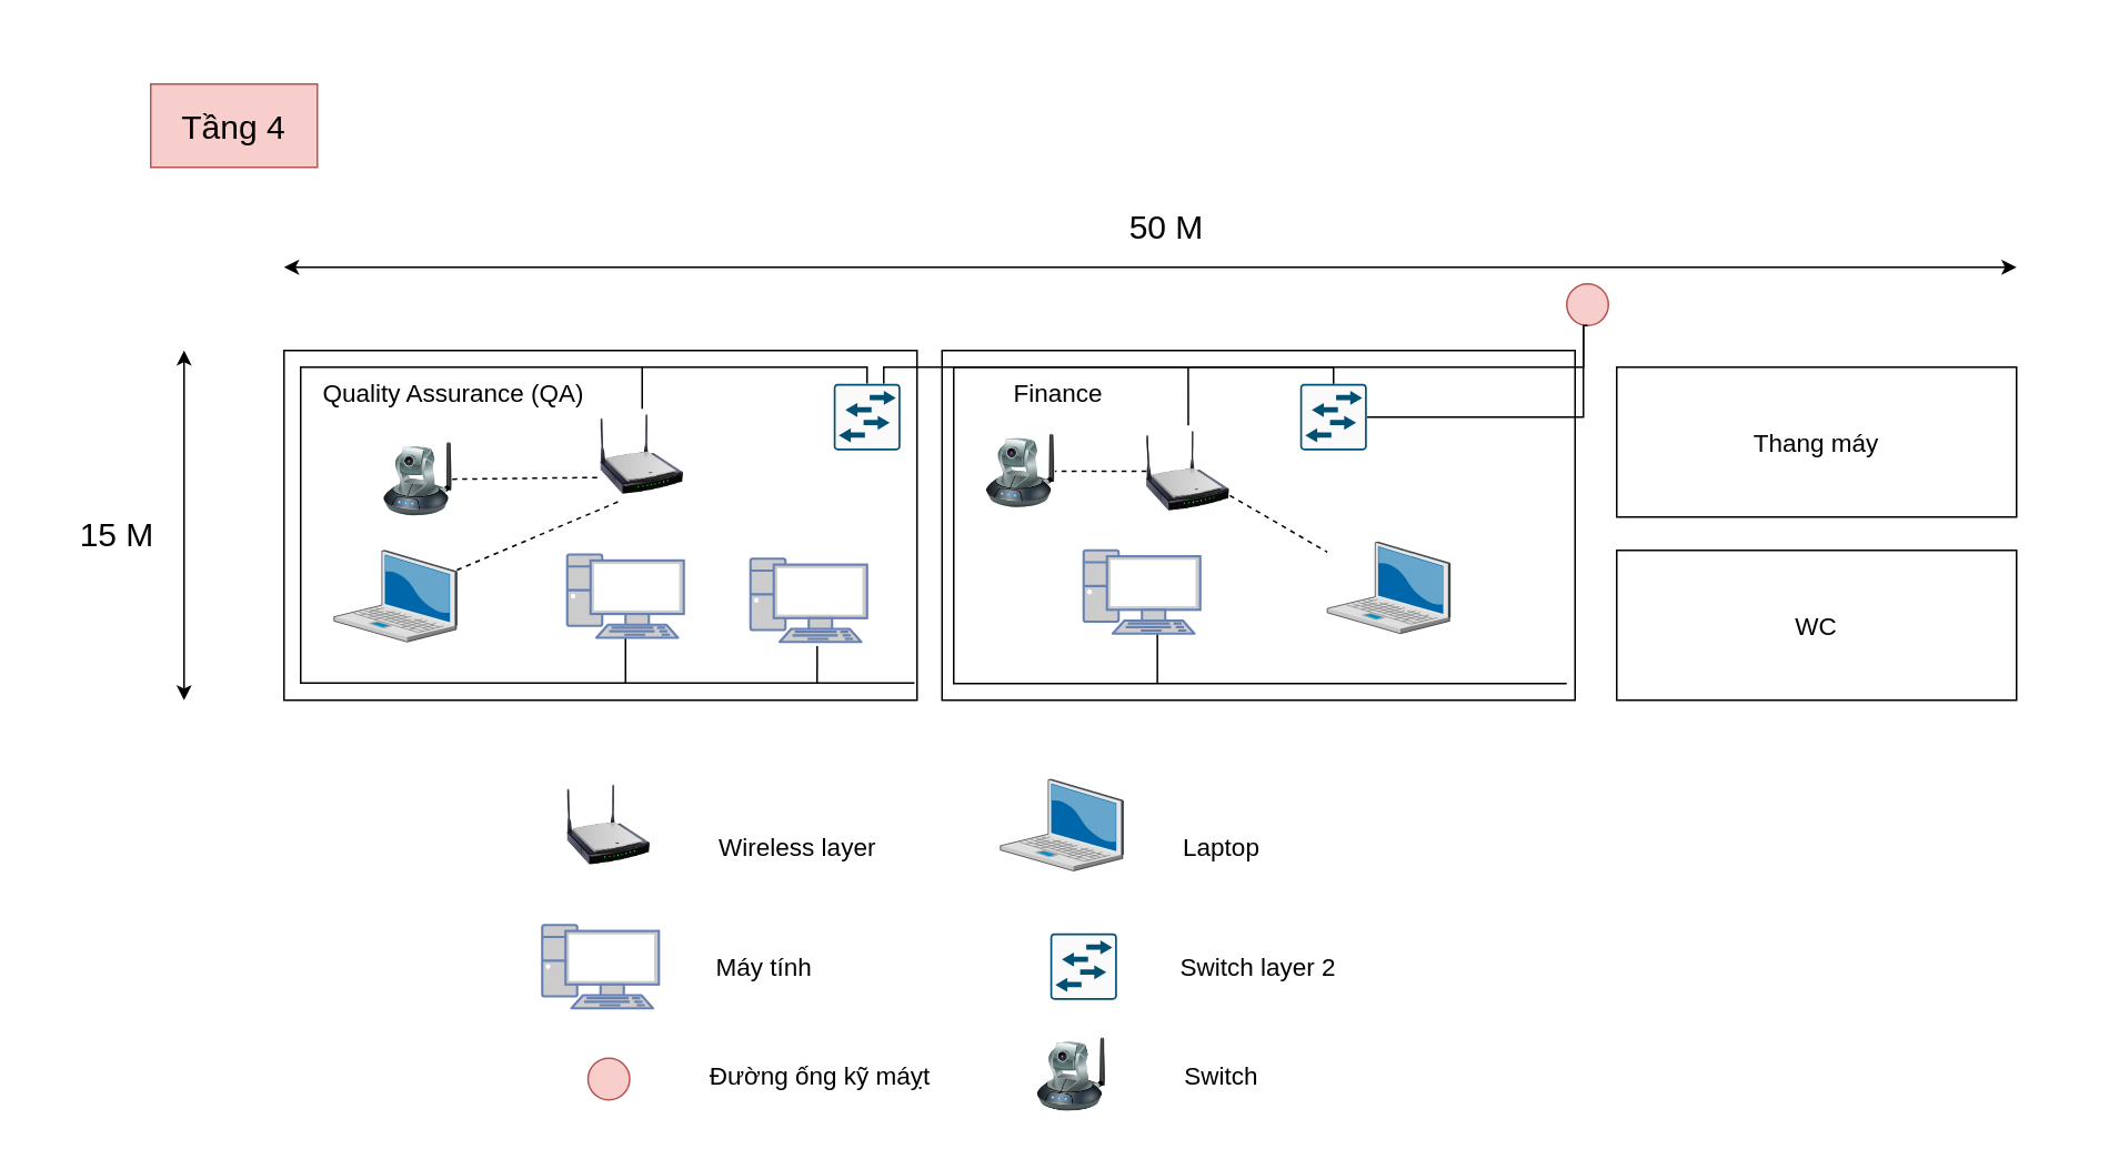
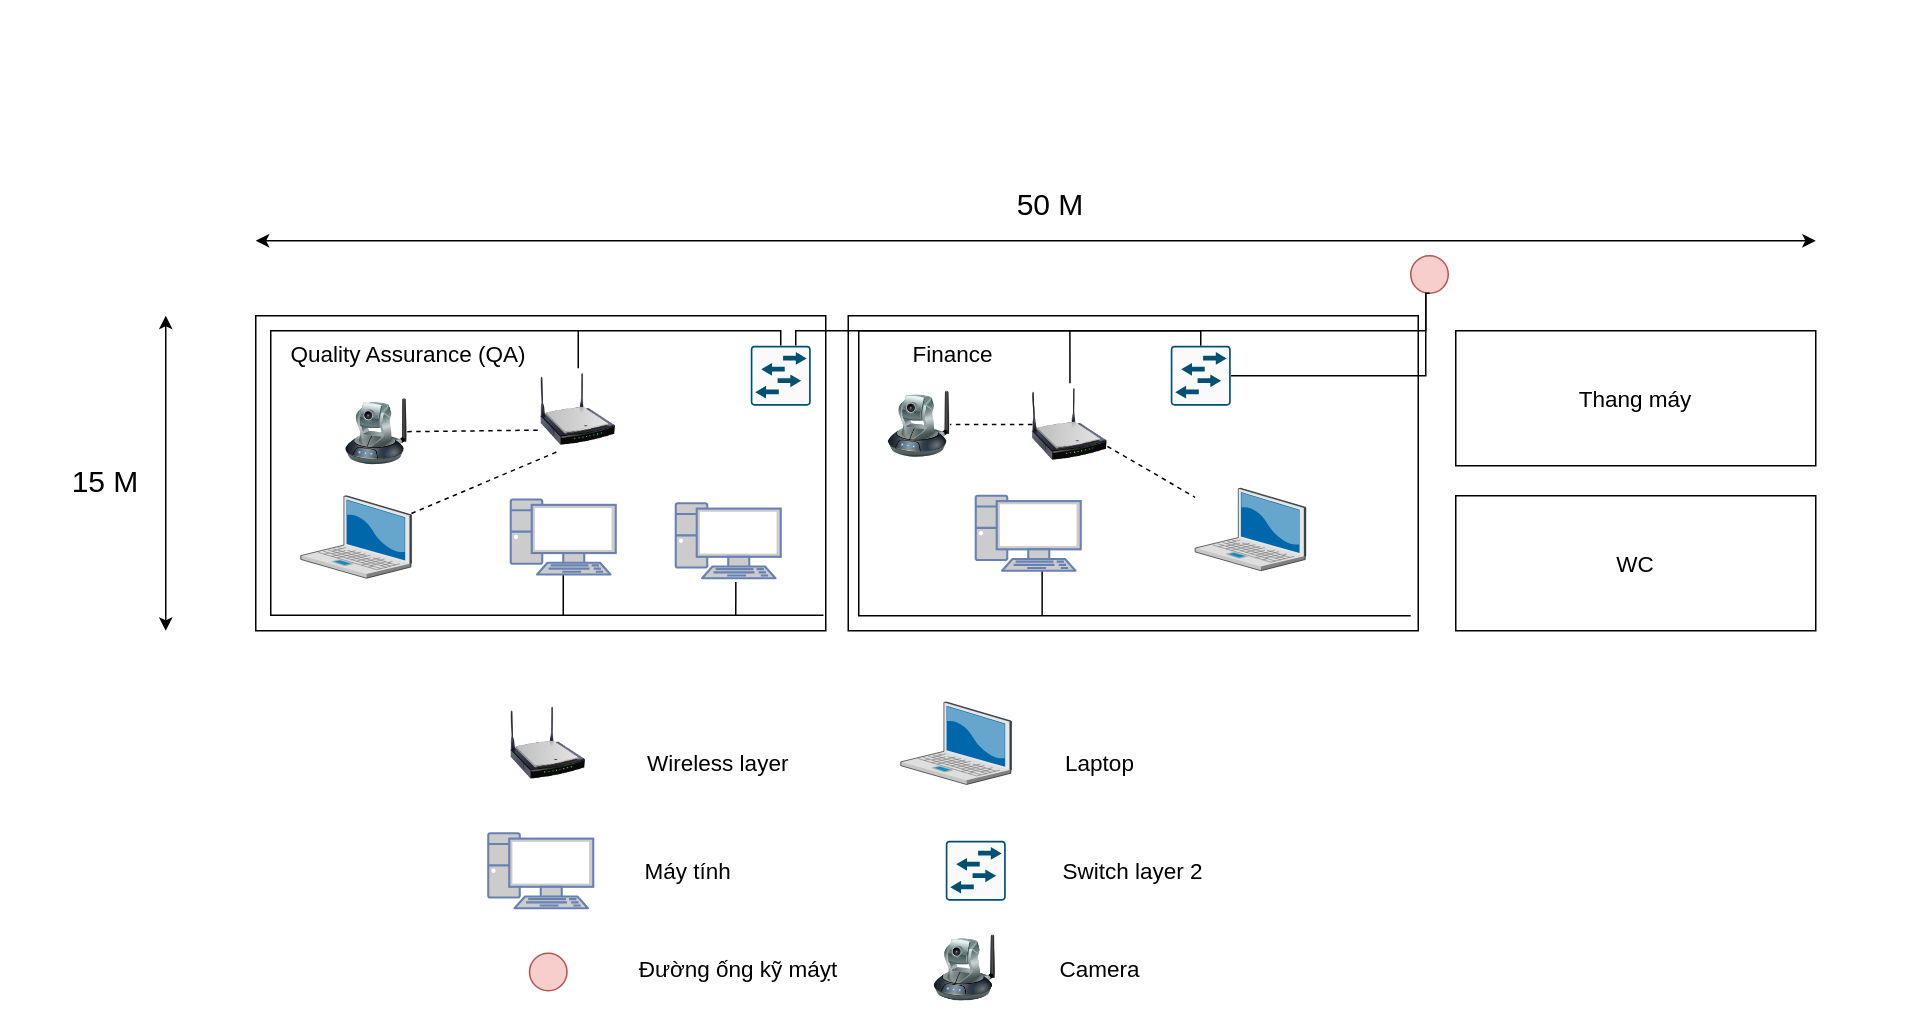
  <mxCell id="0" />
  <mxCell id="1" parent="0" />
  <mxCell id="2" value="" style="rounded=0;whiteSpace=wrap;html=1;" parent="1" vertex="1"><mxGeometry x="170" y="210" width="380" height="210" as="geometry" /></mxCell>
  <mxCell id="3" value="" style="rounded=0;whiteSpace=wrap;html=1;" parent="1" vertex="1"><mxGeometry x="970" y="220" width="240" height="90" as="geometry" /></mxCell>
  <mxCell id="4" value="" style="rounded=0;whiteSpace=wrap;html=1;" parent="1" vertex="1"><mxGeometry x="970" y="330" width="240" height="90" as="geometry" /></mxCell>
  <mxCell id="5" value="" style="endArrow=classic;startArrow=classic;html=1;rounded=0;" parent="1" edge="1"><mxGeometry width="50" height="50" relative="1" as="geometry"><mxPoint x="170" y="160" as="sourcePoint" /><mxPoint x="1210" y="160" as="targetPoint" /></mxGeometry></mxCell>
  <mxCell id="6" value="" style="endArrow=classic;startArrow=classic;html=1;rounded=0;" parent="1" edge="1"><mxGeometry width="50" height="50" relative="1" as="geometry"><mxPoint x="110" y="420" as="sourcePoint" /><mxPoint x="110" y="210" as="targetPoint" /></mxGeometry></mxCell>
  <mxCell id="7" value="&lt;font style=&quot;font-size: 20px;&quot;&gt;50 M&lt;/font&gt;" style="text;html=1;strokeColor=none;fillColor=none;align=center;verticalAlign=middle;whiteSpace=wrap;rounded=0;" parent="1" vertex="1"><mxGeometry x="670" y="120" width="60" height="30" as="geometry" /></mxCell>
  <mxCell id="8" value="&lt;font style=&quot;font-size: 20px;&quot;&gt;15 M&lt;/font&gt;" style="text;html=1;strokeColor=none;fillColor=none;align=center;verticalAlign=middle;whiteSpace=wrap;rounded=0;rotation=0;" parent="1" vertex="1"><mxGeometry x="40" y="305" width="60" height="30" as="geometry" /></mxCell>
  <mxCell id="9" value="&lt;font style=&quot;font-size: 15px;&quot;&gt;Quality Assurance (QA)&lt;/font&gt;" style="text;html=1;strokeColor=none;fillColor=none;align=center;verticalAlign=middle;whiteSpace=wrap;rounded=0;" parent="1" vertex="1"><mxGeometry x="137" y="220" width="270" height="30" as="geometry" /></mxCell>
  <mxCell id="10" value="&lt;font style=&quot;font-size: 15px;&quot;&gt;Thang máy&lt;/font&gt;" style="text;html=1;strokeColor=none;fillColor=none;align=center;verticalAlign=middle;whiteSpace=wrap;rounded=0;" parent="1" vertex="1"><mxGeometry x="990" y="250" width="200" height="30" as="geometry" /></mxCell>
  <mxCell id="11" value="&lt;font style=&quot;font-size: 15px;&quot;&gt;WC&lt;/font&gt;" style="text;html=1;strokeColor=none;fillColor=none;align=center;verticalAlign=middle;whiteSpace=wrap;rounded=0;" parent="1" vertex="1"><mxGeometry x="990" y="360" width="200" height="30" as="geometry" /></mxCell>
- <mxCell id="12" value="&lt;font style=&quot;font-size: 20px;&quot;&gt;Tầng 4&lt;/font&gt;" style="text;html=1;strokeColor=#b85450;fillColor=#f8cecc;align=center;verticalAlign=middle;whiteSpace=wrap;rounded=0;" parent="1" vertex="1"><mxGeometry x="90" y="50" width="100" height="50" as="geometry" /></mxCell>
  <mxCell id="13" value="" style="endArrow=classic;startArrow=classic;html=1;rounded=0;strokeColor=#FFFFFF;" parent="1" edge="1"><mxGeometry width="50" height="50" relative="1" as="geometry"><mxPoint x="700" as="sourcePoint" y="20" /><mxPoint x="700" y="60" as="targetPoint" /></mxGeometry></mxCell>
  <mxCell id="14" value="" style="endArrow=classic;startArrow=classic;html=1;rounded=0;strokeColor=#FFFFFF;" parent="1" edge="1"><mxGeometry width="50" height="50" relative="1" as="geometry"><mxPoint x="720" y="500" as="sourcePoint" /><mxPoint x="720" y="540" as="targetPoint" /></mxGeometry></mxCell>
  <mxCell id="15" value="" style="endArrow=classic;startArrow=classic;html=1;rounded=0;strokeColor=#FFFFFF;" parent="1" edge="1"><mxGeometry width="50" height="50" relative="1" as="geometry"><mxPoint x="20" y="350" as="sourcePoint" /><mxPoint x="50" y="350" as="targetPoint" /></mxGeometry></mxCell>
  <mxCell id="16" value="" style="endArrow=classic;startArrow=classic;html=1;rounded=0;strokeColor=#FFFFFF;" parent="1" edge="1"><mxGeometry width="50" height="50" relative="1" as="geometry"><mxPoint x="1230" y="330" as="sourcePoint" /><mxPoint x="1250" y="330" as="targetPoint" /></mxGeometry></mxCell>
  <mxCell id="17" value="" style="rounded=0;whiteSpace=wrap;html=1;" parent="1" vertex="1"><mxGeometry x="565" y="210" width="380" height="210" as="geometry" /></mxCell>
  <mxCell id="18" value="&lt;font style=&quot;font-size: 15px;&quot;&gt;Finance&lt;/font&gt;" style="text;html=1;strokeColor=none;fillColor=none;align=center;verticalAlign=middle;whiteSpace=wrap;rounded=0;" parent="1" vertex="1"><mxGeometry x="500" y="220" width="270" height="30" as="geometry" /></mxCell>
  <mxCell id="19" style="rounded=0;orthogonalLoop=1;jettySize=auto;html=1;entryX=0.25;entryY=1;entryDx=0;entryDy=0;endArrow=none;endFill=0;dashed=1;strokeWidth=1;" parent="1" source="20" target="27" edge="1"><mxGeometry relative="1" as="geometry" /></mxCell>
  <mxCell id="20" value="" style="verticalLabelPosition=bottom;sketch=0;aspect=fixed;html=1;verticalAlign=top;strokeColor=none;align=center;outlineConnect=0;shape=mxgraph.citrix.laptop_2;" parent="1" vertex="1"><mxGeometry x="200" y="330" width="73.76" height="55" as="geometry" /></mxCell>
  <mxCell id="21" style="edgeStyle=orthogonalEdgeStyle;rounded=0;orthogonalLoop=1;jettySize=auto;html=1;endArrow=none;endFill=0;" parent="1" source="22" edge="1"><mxGeometry relative="1" as="geometry"><mxPoint x="375" y="410" as="targetPoint" /></mxGeometry></mxCell>
  <mxCell id="22" value="" style="fontColor=#0066CC;verticalAlign=top;verticalLabelPosition=bottom;labelPosition=center;align=center;html=1;outlineConnect=0;fillColor=#CCCCCC;strokeColor=#6881B3;gradientColor=none;gradientDirection=north;strokeWidth=2;shape=mxgraph.networks.pc;" parent="1" vertex="1"><mxGeometry x="340" y="332.5" width="70" height="50" as="geometry" /></mxCell>
  <mxCell id="23" style="edgeStyle=orthogonalEdgeStyle;rounded=0;orthogonalLoop=1;jettySize=auto;html=1;entryX=0;entryY=0.5;entryDx=0;entryDy=0;exitX=0.75;exitY=0;exitDx=0;exitDy=0;exitPerimeter=0;" parent="1" source="25" target="28" edge="1"><mxGeometry relative="1" as="geometry"><mxPoint x="870" y="210" as="targetPoint" /><Array as="points"><mxPoint x="530" y="220" /><mxPoint x="950" y="220" /><mxPoint x="950" y="183" /></Array></mxGeometry></mxCell>
  <mxCell id="24" style="edgeStyle=orthogonalEdgeStyle;rounded=0;orthogonalLoop=1;jettySize=auto;html=1;endArrow=none;endFill=0;entryX=0.996;entryY=0.951;entryDx=0;entryDy=0;entryPerimeter=0;" parent="1" source="25" target="2" edge="1"><mxGeometry relative="1" as="geometry"><mxPoint x="540" y="410" as="targetPoint" /><Array as="points"><mxPoint x="520" y="220" /><mxPoint x="180" y="220" /><mxPoint x="180" y="410" /></Array></mxGeometry></mxCell>
  <mxCell id="25" value="" style="sketch=0;points=[[0.015,0.015,0],[0.985,0.015,0],[0.985,0.985,0],[0.015,0.985,0],[0.25,0,0],[0.5,0,0],[0.75,0,0],[1,0.25,0],[1,0.5,0],[1,0.75,0],[0.75,1,0],[0.5,1,0],[0.25,1,0],[0,0.75,0],[0,0.5,0],[0,0.25,0]];verticalLabelPosition=bottom;html=1;verticalAlign=top;aspect=fixed;align=center;pointerEvents=1;shape=mxgraph.cisco19.rect;prIcon=l2_switch;fillColor=#FAFAFA;strokeColor=#005073;" parent="1" vertex="1"><mxGeometry x="500" y="230" width="40" height="40" as="geometry" /></mxCell>
  <mxCell id="26" style="edgeStyle=orthogonalEdgeStyle;rounded=0;orthogonalLoop=1;jettySize=auto;html=1;endArrow=none;endFill=0;" parent="1" source="27" edge="1"><mxGeometry relative="1" as="geometry"><mxPoint x="385" y="220" as="targetPoint" /></mxGeometry></mxCell>
  <mxCell id="27" value="" style="image;html=1;image=img/lib/clip_art/networking/Wireless_Router_N_128x128.png" parent="1" vertex="1"><mxGeometry x="360" y="245" width="50" height="55" as="geometry" /></mxCell>
  <mxCell id="28" value="" style="ellipse;whiteSpace=wrap;html=1;aspect=fixed;fillColor=#f8cecc;strokeColor=#b85450;" parent="1" vertex="1"><mxGeometry x="940" y="170" width="25" height="25" as="geometry" /></mxCell>
  <mxCell id="29" value="" style="image;html=1;image=img/lib/clip_art/networking/Wireless_Router_N_128x128.png" parent="1" vertex="1"><mxGeometry x="340" y="467.5" width="50" height="55" as="geometry" /></mxCell>
  <mxCell id="30" value="&lt;span style=&quot;font-size: 15px;&quot;&gt;Wireless layer&lt;/span&gt;" style="text;html=1;strokeColor=none;fillColor=none;align=center;verticalAlign=middle;whiteSpace=wrap;rounded=0;" parent="1" vertex="1"><mxGeometry x="407" y="492.5" width="143" height="30" as="geometry" /></mxCell>
  <mxCell id="31" value="" style="fontColor=#0066CC;verticalAlign=top;verticalLabelPosition=bottom;labelPosition=center;align=center;html=1;outlineConnect=0;fillColor=#CCCCCC;strokeColor=#6881B3;gradientColor=none;gradientDirection=north;strokeWidth=2;shape=mxgraph.networks.pc;" parent="1" vertex="1"><mxGeometry x="325" y="555" width="70" height="50" as="geometry" /></mxCell>
  <mxCell id="32" value="&lt;span style=&quot;font-size: 15px;&quot;&gt;Máy tính&lt;/span&gt;" style="text;html=1;strokeColor=none;fillColor=none;align=center;verticalAlign=middle;whiteSpace=wrap;rounded=0;" parent="1" vertex="1"><mxGeometry x="407" y="565" width="103" height="30" as="geometry" /></mxCell>
  <mxCell id="33" value="" style="verticalLabelPosition=bottom;sketch=0;aspect=fixed;html=1;verticalAlign=top;strokeColor=none;align=center;outlineConnect=0;shape=mxgraph.citrix.laptop_2;" parent="1" vertex="1"><mxGeometry x="600" y="467.5" width="73.76" height="55" as="geometry" /></mxCell>
  <mxCell id="34" value="&lt;span style=&quot;font-size: 15px;&quot;&gt;Laptop&lt;/span&gt;" style="text;html=1;strokeColor=none;fillColor=none;align=center;verticalAlign=middle;whiteSpace=wrap;rounded=0;" parent="1" vertex="1"><mxGeometry x="687.75" y="492.5" width="90" height="30" as="geometry" /></mxCell>
  <mxCell id="35" value="" style="sketch=0;points=[[0.015,0.015,0],[0.985,0.015,0],[0.985,0.985,0],[0.015,0.985,0],[0.25,0,0],[0.5,0,0],[0.75,0,0],[1,0.25,0],[1,0.5,0],[1,0.75,0],[0.75,1,0],[0.5,1,0],[0.25,1,0],[0,0.75,0],[0,0.5,0],[0,0.25,0]];verticalLabelPosition=bottom;html=1;verticalAlign=top;aspect=fixed;align=center;pointerEvents=1;shape=mxgraph.cisco19.rect;prIcon=l2_switch;fillColor=#FAFAFA;strokeColor=#005073;" parent="1" vertex="1"><mxGeometry x="630" y="560" width="40" height="40" as="geometry" /></mxCell>
  <mxCell id="36" value="&lt;span style=&quot;font-size: 15px;&quot;&gt;Switch layer 2&lt;/span&gt;" style="text;html=1;strokeColor=none;fillColor=none;align=center;verticalAlign=middle;whiteSpace=wrap;rounded=0;" parent="1" vertex="1"><mxGeometry x="705" y="565" width="100" height="30" as="geometry" /></mxCell>
  <mxCell id="37" value="" style="ellipse;whiteSpace=wrap;html=1;aspect=fixed;fillColor=#f8cecc;strokeColor=#b85450;" parent="1" vertex="1"><mxGeometry x="352.5" y="635" width="25" height="25" as="geometry" /></mxCell>
  <mxCell id="38" value="&lt;span style=&quot;font-size: 15px;&quot;&gt;Đường ống kỹ máỵt&lt;/span&gt;" style="text;html=1;strokeColor=none;fillColor=none;align=center;verticalAlign=middle;whiteSpace=wrap;rounded=0;" parent="1" vertex="1"><mxGeometry x="402.5" y="630" width="177.5" height="30" as="geometry" /></mxCell>
  <mxCell id="39" style="edgeStyle=orthogonalEdgeStyle;rounded=0;orthogonalLoop=1;jettySize=auto;html=1;endArrow=none;endFill=0;" parent="1" edge="1"><mxGeometry relative="1" as="geometry"><mxPoint x="490" y="410" as="targetPoint" /><mxPoint x="490.059" y="387.5" as="sourcePoint" /></mxGeometry></mxCell>
  <mxCell id="40" style="edgeStyle=orthogonalEdgeStyle;rounded=0;orthogonalLoop=1;jettySize=auto;html=1;entryX=0.5;entryY=1;entryDx=0;entryDy=0;endArrow=none;endFill=0;" parent="1" source="41" target="28" edge="1"><mxGeometry relative="1" as="geometry"><Array as="points"><mxPoint x="950" y="250" /><mxPoint x="950" y="195" /></Array></mxGeometry></mxCell>
  <mxCell id="41" value="" style="sketch=0;points=[[0.015,0.015,0],[0.985,0.015,0],[0.985,0.985,0],[0.015,0.985,0],[0.25,0,0],[0.5,0,0],[0.75,0,0],[1,0.25,0],[1,0.5,0],[1,0.75,0],[0.75,1,0],[0.5,1,0],[0.25,1,0],[0,0.75,0],[0,0.5,0],[0,0.25,0]];verticalLabelPosition=bottom;html=1;verticalAlign=top;aspect=fixed;align=center;pointerEvents=1;shape=mxgraph.cisco19.rect;prIcon=l2_switch;fillColor=#FAFAFA;strokeColor=#005073;" parent="1" vertex="1"><mxGeometry x="780" y="230" width="40" height="40" as="geometry" /></mxCell>
  <mxCell id="42" style="edgeStyle=orthogonalEdgeStyle;rounded=0;orthogonalLoop=1;jettySize=auto;html=1;endArrow=none;endFill=0;exitX=0.5;exitY=0;exitDx=0;exitDy=0;exitPerimeter=0;" parent="1" source="41" edge="1"><mxGeometry relative="1" as="geometry"><mxPoint x="940" y="410" as="targetPoint" /><Array as="points"><mxPoint x="800" y="220" /><mxPoint x="572" y="220" /><mxPoint x="572" y="410" /></Array><mxPoint x="912" y="230" as="sourcePoint" /></mxGeometry></mxCell>
  <mxCell id="43" style="edgeStyle=orthogonalEdgeStyle;rounded=0;orthogonalLoop=1;jettySize=auto;html=1;endArrow=none;endFill=0;" parent="1" edge="1"><mxGeometry relative="1" as="geometry"><mxPoint x="694.26" y="410" as="targetPoint" /><mxPoint x="694.26" y="380" as="sourcePoint" /></mxGeometry></mxCell>
  <mxCell id="44" style="rounded=0;orthogonalLoop=1;jettySize=auto;html=1;entryX=0;entryY=0.75;entryDx=0;entryDy=0;endArrow=none;endFill=0;dashed=1;" parent="1" source="45" target="27" edge="1"><mxGeometry relative="1" as="geometry" /></mxCell>
  <mxCell id="45" value="" style="image;html=1;image=img/lib/clip_art/networking/Ip_Camera_128x128.png" parent="1" vertex="1"><mxGeometry x="230" y="265" width="41" height="45" as="geometry" /></mxCell>
  <mxCell id="46" value="" style="image;html=1;image=img/lib/clip_art/networking/Ip_Camera_128x128.png" parent="1" vertex="1"><mxGeometry x="622.25" y="622.5" width="41" height="45" as="geometry" /></mxCell>
- <mxCell id="47" value="&lt;span style=&quot;font-size: 15px;&quot;&gt;Switch&lt;/span&gt;" style="text;html=1;strokeColor=none;fillColor=none;align=center;verticalAlign=middle;whiteSpace=wrap;rounded=0;" parent="1" vertex="1"><mxGeometry x="687.75" y="630" width="90" height="30" as="geometry" /></mxCell>
+ <mxCell id="47" value="&lt;span style=&quot;font-size: 15px;&quot;&gt;Camera&lt;/span&gt;" style="text;html=1;strokeColor=none;fillColor=none;align=center;verticalAlign=middle;whiteSpace=wrap;rounded=0;" parent="1" vertex="1"><mxGeometry x="687.75" y="630" width="90" height="30" as="geometry" /></mxCell>
  <mxCell id="48" value="" style="fontColor=#0066CC;verticalAlign=top;verticalLabelPosition=bottom;labelPosition=center;align=center;html=1;outlineConnect=0;fillColor=#CCCCCC;strokeColor=#6881B3;gradientColor=none;gradientDirection=north;strokeWidth=2;shape=mxgraph.networks.pc;" vertex="1" parent="1"><mxGeometry x="650" y="330" width="70" height="50" as="geometry" /></mxCell>
  <mxCell id="49" value="" style="fontColor=#0066CC;verticalAlign=top;verticalLabelPosition=bottom;labelPosition=center;align=center;html=1;outlineConnect=0;fillColor=#CCCCCC;strokeColor=#6881B3;gradientColor=none;gradientDirection=north;strokeWidth=2;shape=mxgraph.networks.pc;" vertex="1" parent="1"><mxGeometry x="450" y="335" width="70" height="50" as="geometry" /></mxCell>
  <mxCell id="50" style="rounded=0;orthogonalLoop=1;jettySize=auto;html=1;entryX=1;entryY=0.5;entryDx=0;entryDy=0;dashed=1;endArrow=none;endFill=0;" edge="1" parent="1" source="53" target="54"><mxGeometry relative="1" as="geometry" /></mxCell>
  <mxCell id="51" style="rounded=0;orthogonalLoop=1;jettySize=auto;html=1;dashed=1;endArrow=none;endFill=0;" edge="1" parent="1" source="53" target="55"><mxGeometry relative="1" as="geometry" /></mxCell>
  <mxCell id="52" style="edgeStyle=orthogonalEdgeStyle;rounded=0;orthogonalLoop=1;jettySize=auto;html=1;endArrow=none;endFill=0;" edge="1" parent="1" source="53"><mxGeometry relative="1" as="geometry"><mxPoint x="712.75" y="220" as="targetPoint" /></mxGeometry></mxCell>
  <mxCell id="53" value="" style="image;html=1;image=img/lib/clip_art/networking/Wireless_Router_N_128x128.png" vertex="1" parent="1"><mxGeometry x="687.75" y="255" width="50" height="55" as="geometry" /></mxCell>
  <mxCell id="54" value="" style="image;html=1;image=img/lib/clip_art/networking/Ip_Camera_128x128.png" vertex="1" parent="1"><mxGeometry x="591.76" y="260" width="41" height="45" as="geometry" /></mxCell>
  <mxCell id="55" value="" style="verticalLabelPosition=bottom;sketch=0;aspect=fixed;html=1;verticalAlign=top;strokeColor=none;align=center;outlineConnect=0;shape=mxgraph.citrix.laptop_2;" vertex="1" parent="1"><mxGeometry x="796.24" y="325" width="73.76" height="55" as="geometry" /></mxCell>
